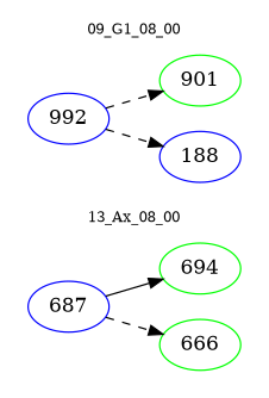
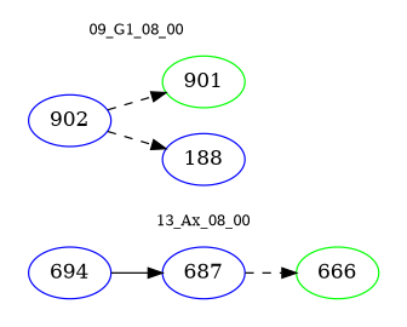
  digraph {
    rankdir=LR
    node [color=blue]
    edge [color=black style=dashed]
    n1 [label=687]
    n2 [color=green label=666]
-   n3 [color=green label=694]
-   n4 [label=992]
+   n3 [label=694]
+   n4 [label=902]
    n5 [label=188]
    n6 [color=green label=901]
    subgraph cluster_1 {
      color=white
      fontsize=10
      label="13_Ax_08_00"
      n1
      n2
      n3
    }
    subgraph cluster_2 {
      color=white
      fontsize=10
      label="09_G1_08_00"
      n4
      n5
      n6
    }
    n1 -> n2
-   n1 -> n3 [style=solid]
+   n3 -> n1 [style=solid]
    n4 -> n5
    n4 -> n6
  }
